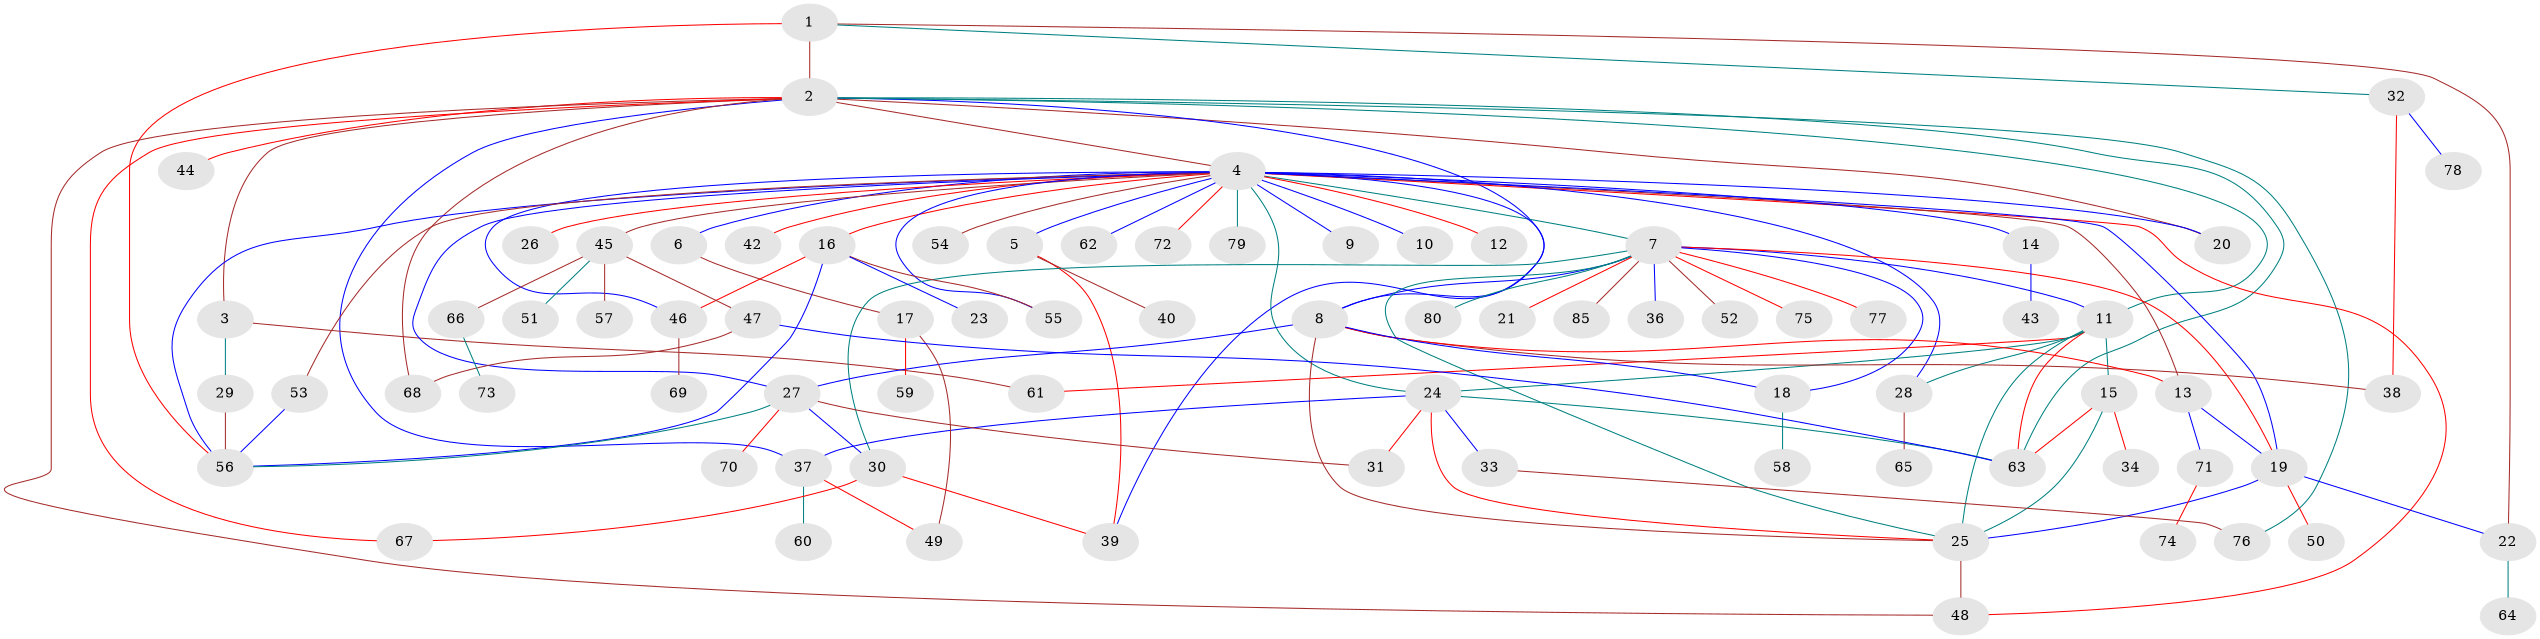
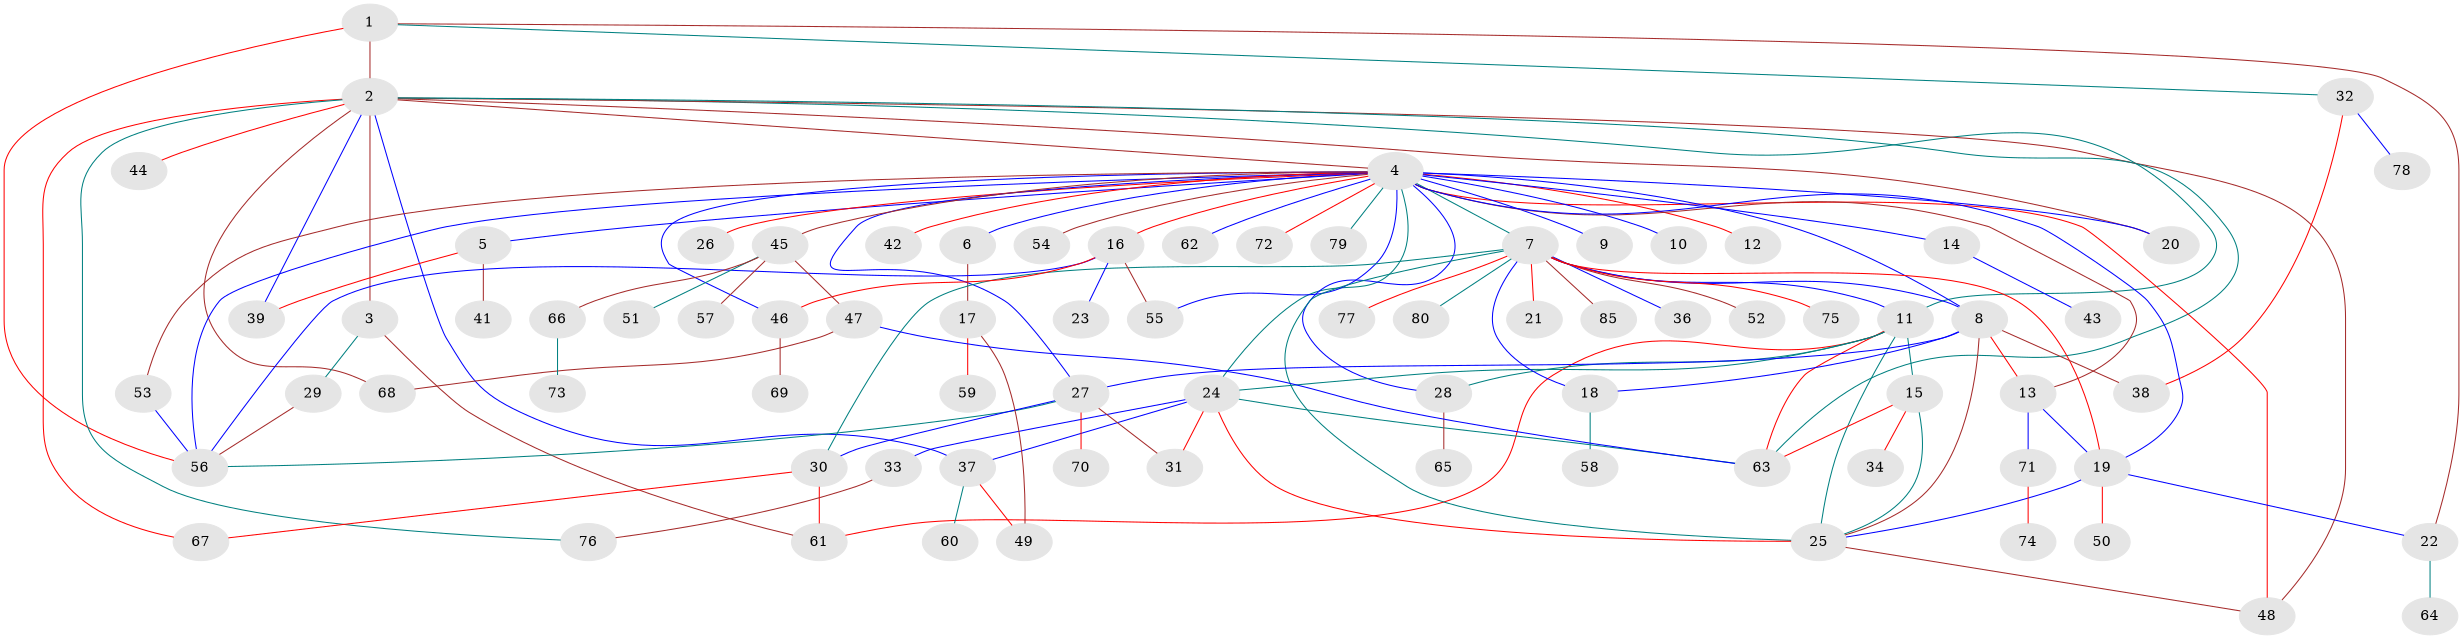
  graph {
    node [color=gray90 style=filled]
    edge [color=blue weight=1.0]
    1
    2
    22
    32
    56
    3
    4
    11
    20
    37
    39
    44
    48
    63
    67
    68
    76
    64
    38
    78
    29
    61
    5
    6
    7
    8
    9
    10
    12
    13
    14
    16
    19
    24
    26
    27
    28
    42
    45
    46
    53
    54
    55
    62
    72
    79
    25
    15
    49
    60
-   40
+   40 [label=41]
    17
    18
    21
    30
    n56 [label=85]
    36
    52
    75
    77
    80
    71
    43
    23
    50
    31
    33
    70
    65
    47
    51
    57
    66
    69
    59
    58
    34
    74
    73
    1 -- 2 [color=brown]
    1 -- 22 [color=brown]
    1 -- 32 [color=teal]
    1 -- 56 [color=red weight=2.0]
    2 -- 3 [color=brown]
    2 -- 4 [color=brown]
    2 -- 11 [color=teal]
    2 -- 20 [color=brown]
    2 -- 37
    2 -- 39
    2 -- 44 [color=red]
    2 -- 48 [color=brown]
    2 -- 63 [color=teal]
    2 -- 67 [color=red]
    2 -- 68 [color=brown]
    2 -- 76 [color=teal]
    22 -- 64 [color=teal]
    32 -- 38 [color=red]
    32 -- 78
    3 -- 29 [color=teal]
    3 -- 61 [color=brown]
    4 -- 56
    4 -- 20 [weight=2.0]
    4 -- 48 [color=red]
    4 -- 5
    4 -- 6
    4 -- 7 [color=teal]
    4 -- 8
    4 -- 9
    4 -- 10
    4 -- 12 [color=red]
    4 -- 13 [color=brown weight=3.0]
    4 -- 14
    4 -- 16 [color=red]
    4 -- 19
    4 -- 24 [color=teal]
    4 -- 26 [color=red]
    4 -- 27
    4 -- 28
    4 -- 42 [color=red]
    4 -- 45 [color=brown]
    4 -- 46
    4 -- 53 [color=brown]
    4 -- 54 [color=brown]
    4 -- 55
    4 -- 62
    4 -- 72 [color=red]
    4 -- 79 [color=teal]
    11 -- 63 [color=red]
    11 -- 61 [color=red]
    11 -- 24 [color=teal]
    11 -- 28 [color=teal]
    11 -- 25 [color=teal weight=6.0]
    11 -- 15 [color=teal]
    37 -- 49 [color=red]
    37 -- 60 [color=teal]
    29 -- 56 [color=brown]
    5 -- 39 [color=red]
    5 -- 40 [color=brown]
    6 -- 17 [color=brown]
    7 -- 11
    7 -- 8
    7 -- 19 [color=red]
    7 -- 25 [color=teal]
    7 -- 18
    7 -- 21 [color=red]
    7 -- 30 [color=teal]
    7 -- n56 [color=brown]
    7 -- 36
    7 -- 52 [color=brown]
    7 -- 75 [color=red]
    7 -- 77 [color=red]
    7 -- 80 [color=teal]
    8 -- 38 [color=brown]
    8 -- 13 [color=red weight=5.0]
    8 -- 27
    8 -- 25 [color=brown weight=2.0]
    8 -- 18
    13 -- 19
    13 -- 71
    14 -- 43
    16 -- 56
    16 -- 46 [color=red]
    16 -- 55 [color=brown]
    16 -- 23
    19 -- 22
    19 -- 25
    19 -- 50 [color=red]
    24 -- 37
    24 -- 63 [color=teal]
    24 -- 25 [color=red]
    24 -- 31 [color=red]
    24 -- 33
    27 -- 56 [color=teal]
    27 -- 30
    27 -- 31 [color=brown]
    27 -- 70 [color=red]
    28 -- 65 [color=brown]
    45 -- 47 [color=brown]
    45 -- 51 [color=teal]
    45 -- 57 [color=brown]
    45 -- 66 [color=brown]
    46 -- 69 [color=brown]
    53 -- 56
    25 -- 48 [color=brown]
    15 -- 63 [color=red weight=2.0]
    15 -- 25 [color=teal]
    15 -- 34 [color=red]
    17 -- 49 [color=brown]
    17 -- 59 [color=red]
    18 -- 58 [color=teal]
-   30 -- 39 [color=red]
+   30 -- 61 [color=red]
    30 -- 67 [color=red]
    71 -- 74 [color=red]
    33 -- 76 [color=brown]
    47 -- 63
    47 -- 68 [color=brown]
    66 -- 73 [color=teal]
  }
